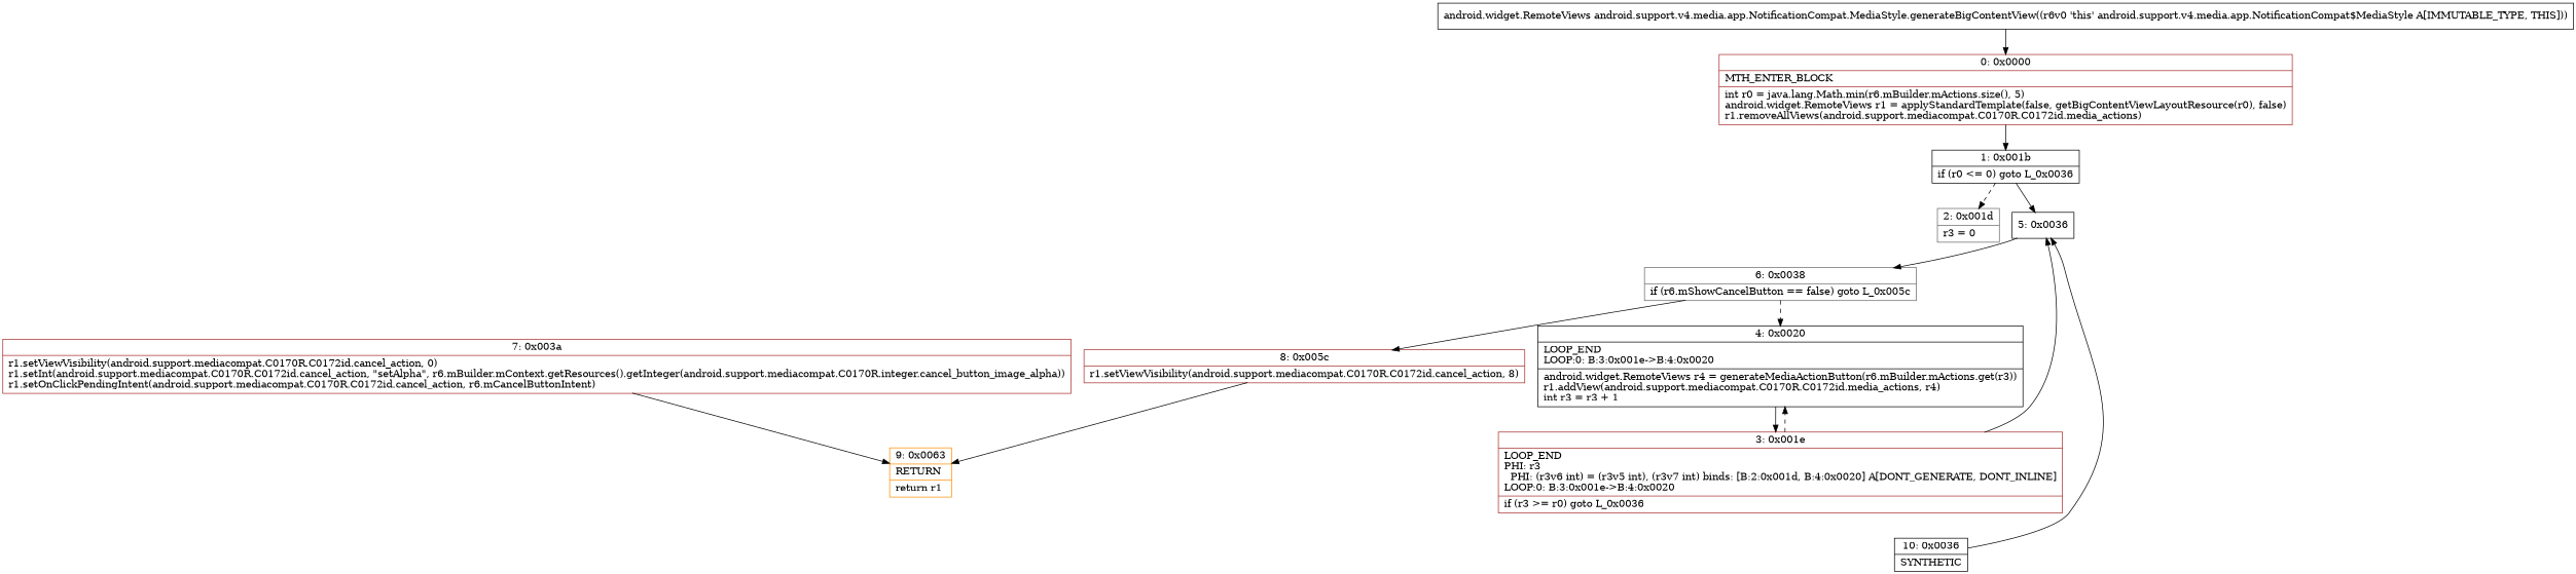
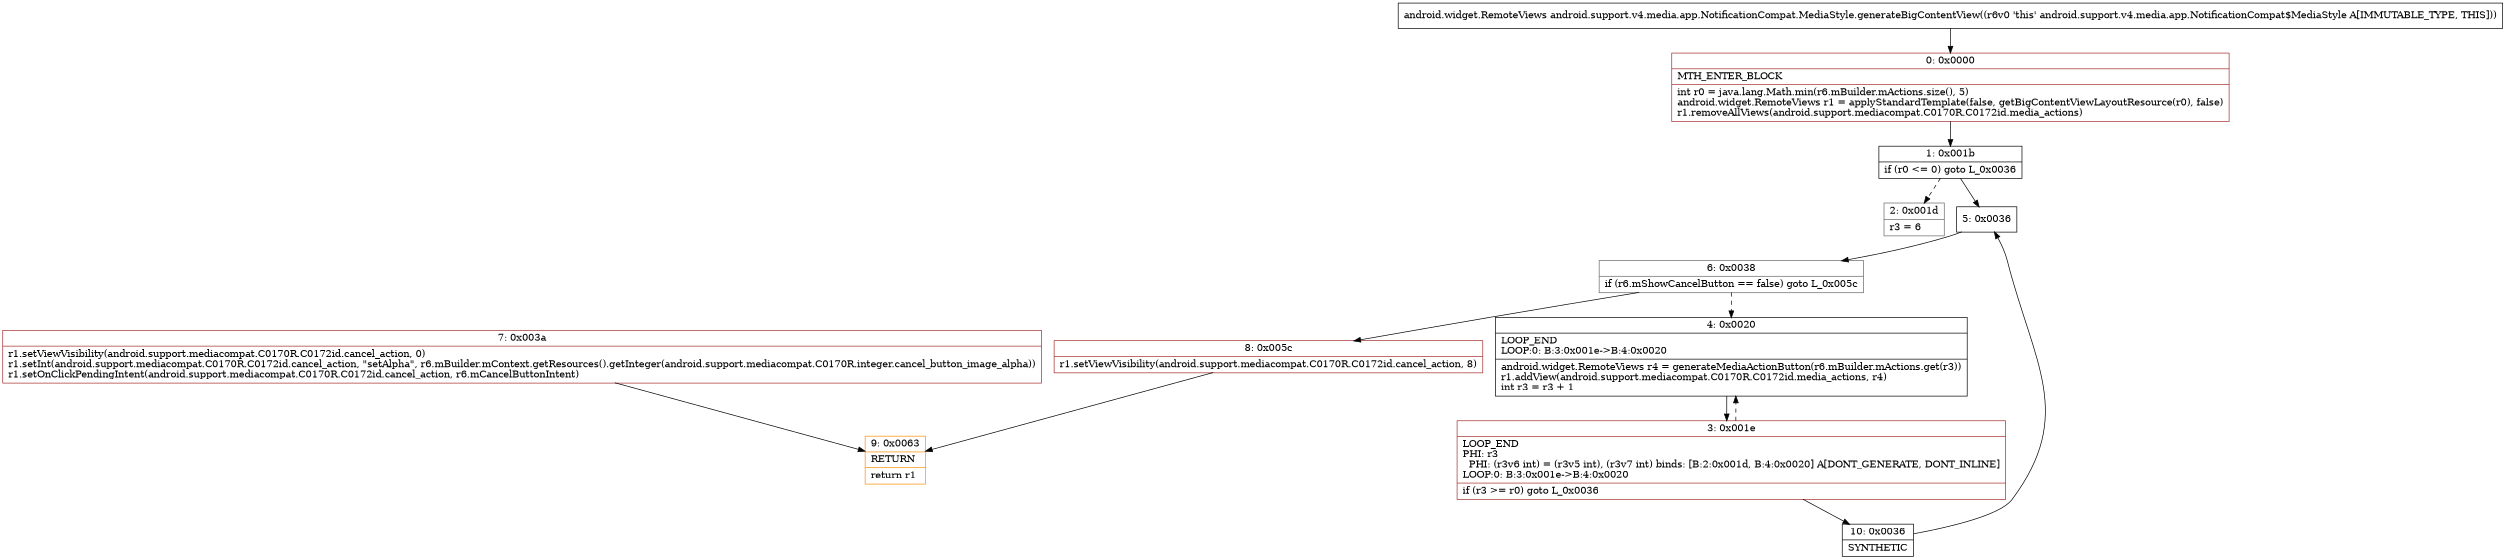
  digraph {
    fontname="DejaVu Serif"
    node [color=black fontname="DejaVu Serif" shape=record]
    edge [fontname="DejaVu Serif"]
    n1 [color=brown label="{0\:\ 0x0000|MTH_ENTER_BLOCK\l|int r0 = java.lang.Math.min(r6.mBuilder.mActions.size(), 5)\landroid.widget.RemoteViews r1 = applyStandardTemplate(false, getBigContentViewLayoutResource(r0), false)\lr1.removeAllViews(android.support.mediacompat.C0170R.C0172id.media_actions)\l}"]
    n2 [label="{1\:\ 0x001b|if (r0 \<= 0) goto L_0x0036\l}"]
-   n3 [color=gray40 label="{2\:\ 0x001d|r3 = 0\l}"]
+   n3 [color=gray40 label="{2\:\ 0x001d|r3 = 6\l}"]
    n4 [label="{5\:\ 0x0036}"]
    n5 [color=gray40 label="{6\:\ 0x0038|if (r6.mShowCancelButton == false) goto L_0x005c\l}"]
    n6 [color=brown label="{3\:\ 0x001e|LOOP_END\lPHI: r3 \l  PHI: (r3v6 int) = (r3v5 int), (r3v7 int) binds: [B:2:0x001d, B:4:0x0020] A[DONT_GENERATE, DONT_INLINE]\lLOOP:0: B:3:0x001e\-\>B:4:0x0020\l|if (r3 \>= r0) goto L_0x0036\l}"]
    n7 [label="{4\:\ 0x0020|LOOP_END\lLOOP:0: B:3:0x001e\-\>B:4:0x0020\l|android.widget.RemoteViews r4 = generateMediaActionButton(r6.mBuilder.mActions.get(r3))\lr1.addView(android.support.mediacompat.C0170R.C0172id.media_actions, r4)\lint r3 = r3 + 1\l}"]
    n8 [label="{10\:\ 0x0036|SYNTHETIC\l}"]
    n9 [color=brown label="{8\:\ 0x005c|r1.setViewVisibility(android.support.mediacompat.C0170R.C0172id.cancel_action, 8)\l}"]
    n10 [color=brown label="{7\:\ 0x003a|r1.setViewVisibility(android.support.mediacompat.C0170R.C0172id.cancel_action, 0)\lr1.setInt(android.support.mediacompat.C0170R.C0172id.cancel_action, \"setAlpha\", r6.mBuilder.mContext.getResources().getInteger(android.support.mediacompat.C0170R.integer.cancel_button_image_alpha))\lr1.setOnClickPendingIntent(android.support.mediacompat.C0170R.C0172id.cancel_action, r6.mCancelButtonIntent)\l}"]
    n11 [color=darkorange label="{9\:\ 0x0063|RETURN\l|return r1\l}"]
    n12 [label="{android.widget.RemoteViews android.support.v4.media.app.NotificationCompat.MediaStyle.generateBigContentView((r6v0 'this' android.support.v4.media.app.NotificationCompat$MediaStyle A[IMMUTABLE_TYPE, THIS])) }"]
    n1 -> n2
    n2 -> n3 [style=dashed]
    n2 -> n4
    n4 -> n5
    n5 -> n7 [style=dashed]
    n5 -> n9
    n6 -> n7 [style=dashed]
-   n6 -> n4
+   n6 -> n8
    n7 -> n6
    n8 -> n4
    n9 -> n11
    n10 -> n11
    n12 -> n1
  }
